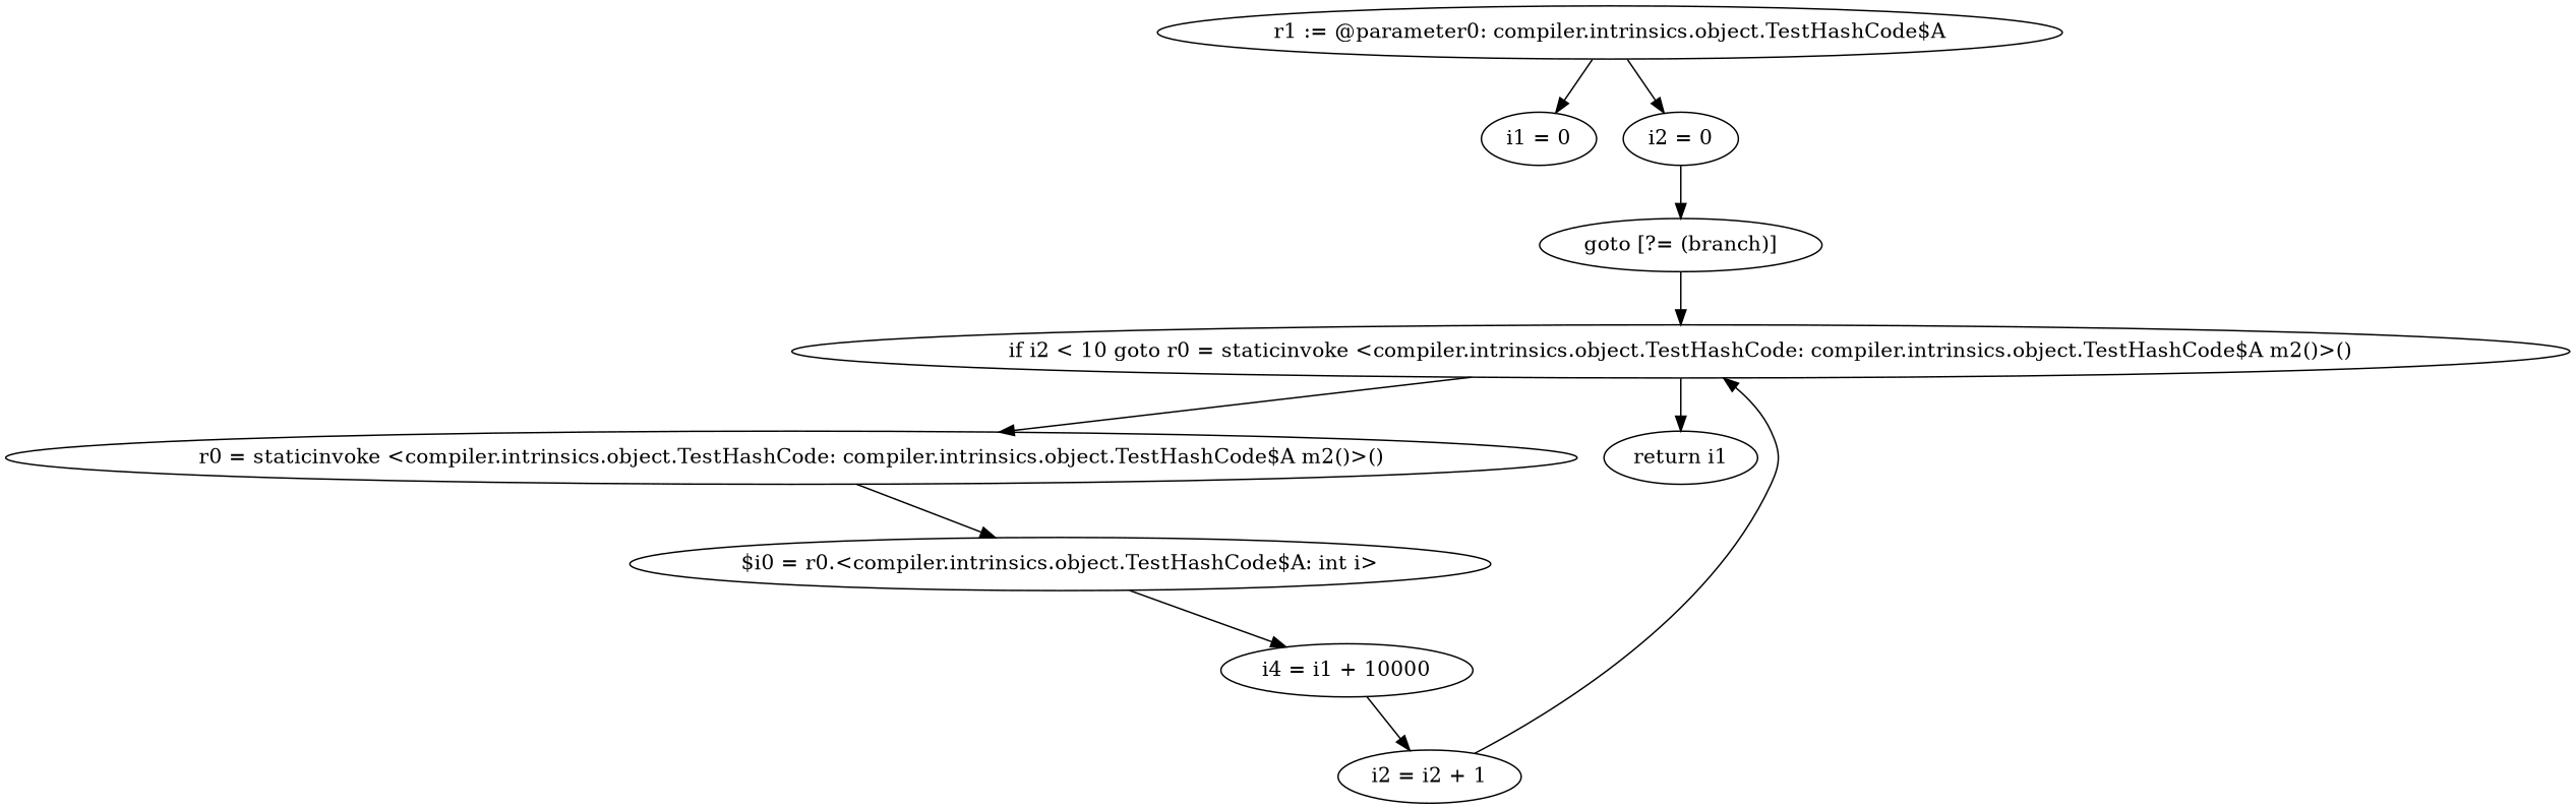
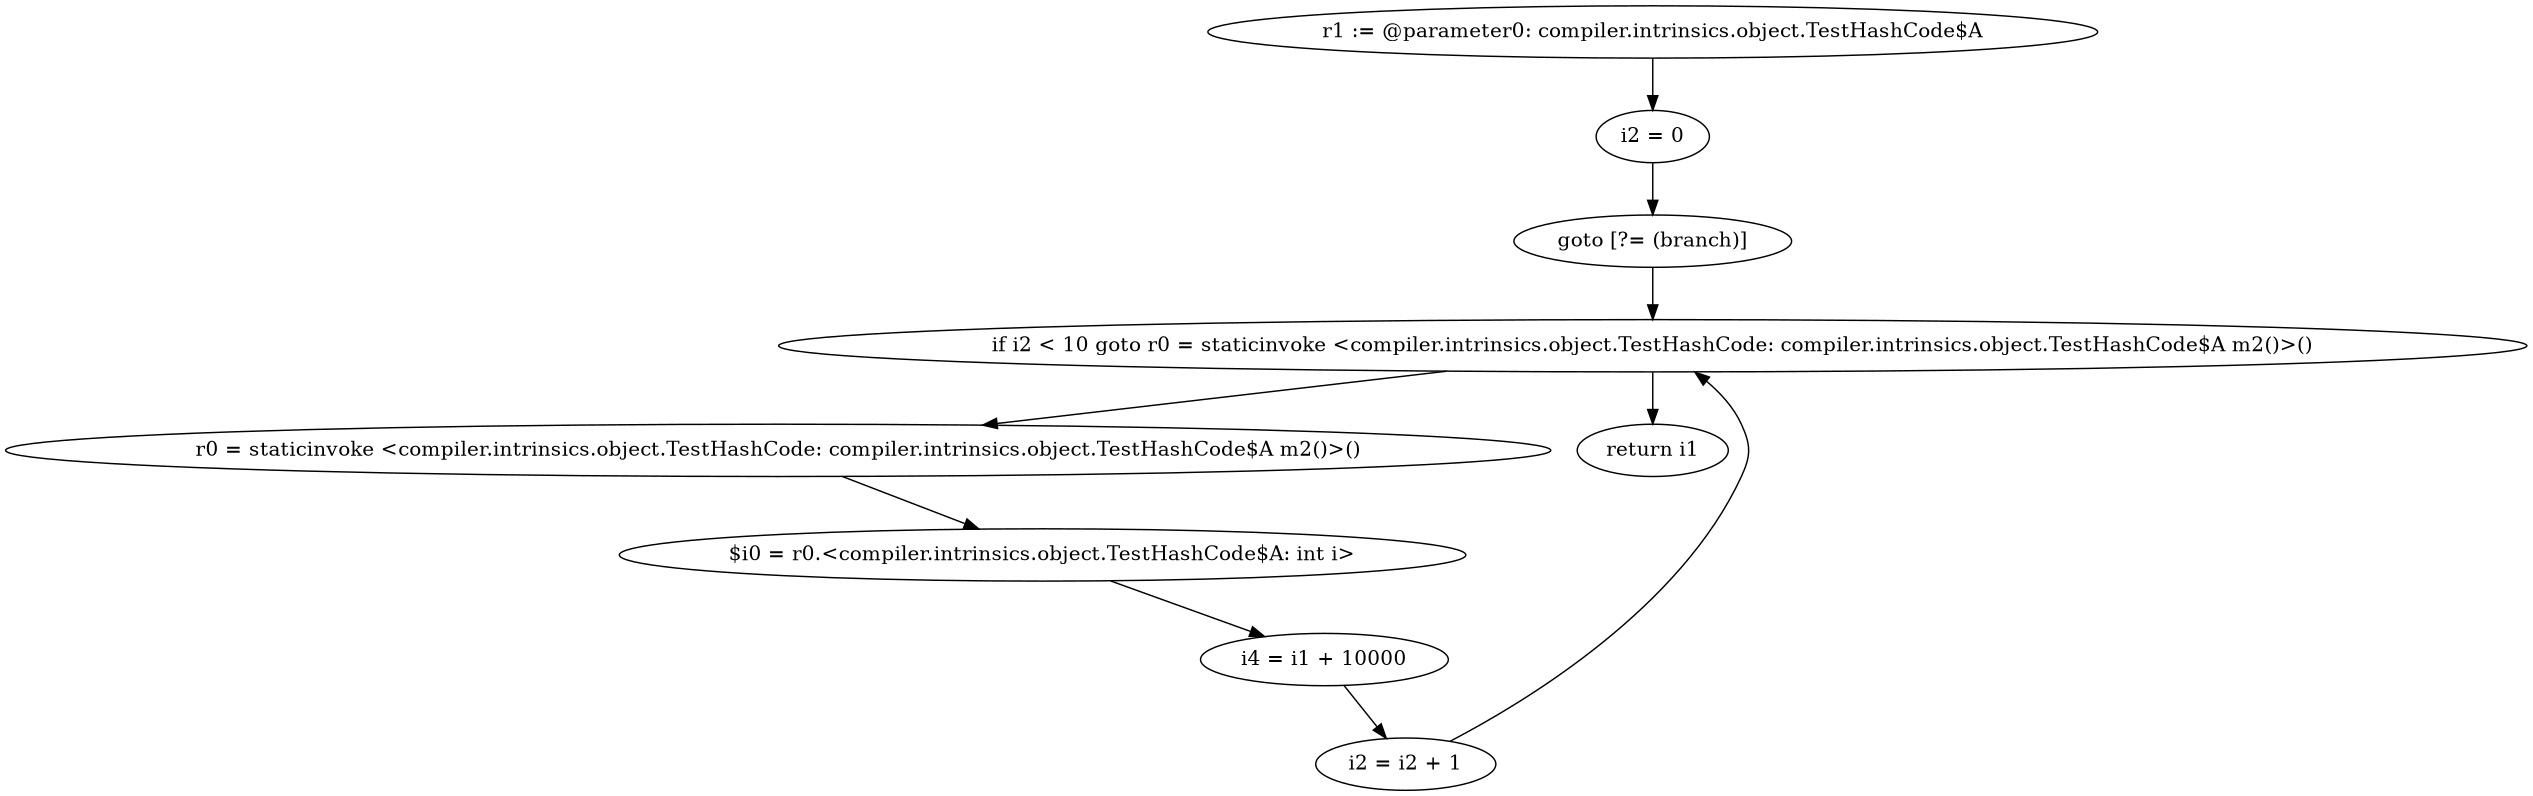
  digraph {
    "r1 := @parameter0: compiler.intrinsics.object.TestHashCode$A"
-   "i1 = 0"
    "i2 = 0"
    "goto [?= (branch)]"
    "if i2 < 10 goto r0 = staticinvoke <compiler.intrinsics.object.TestHashCode: compiler.intrinsics.object.TestHashCode$A m2()>()"
    "r0 = staticinvoke <compiler.intrinsics.object.TestHashCode: compiler.intrinsics.object.TestHashCode$A m2()>()"
    "return i1"
    "$i0 = r0.<compiler.intrinsics.object.TestHashCode$A: int i>"
    n9 [label="i4 = i1 + 10000"]
    "i2 = i2 + 1"
-   "r1 := @parameter0: compiler.intrinsics.object.TestHashCode$A" -> "i1 = 0"
    "r1 := @parameter0: compiler.intrinsics.object.TestHashCode$A" -> "i2 = 0"
    "i2 = 0" -> "goto [?= (branch)]"
    "goto [?= (branch)]" -> "if i2 < 10 goto r0 = staticinvoke <compiler.intrinsics.object.TestHashCode: compiler.intrinsics.object.TestHashCode$A m2()>()"
    "if i2 < 10 goto r0 = staticinvoke <compiler.intrinsics.object.TestHashCode: compiler.intrinsics.object.TestHashCode$A m2()>()" -> "r0 = staticinvoke <compiler.intrinsics.object.TestHashCode: compiler.intrinsics.object.TestHashCode$A m2()>()"
    "if i2 < 10 goto r0 = staticinvoke <compiler.intrinsics.object.TestHashCode: compiler.intrinsics.object.TestHashCode$A m2()>()" -> "return i1"
    "r0 = staticinvoke <compiler.intrinsics.object.TestHashCode: compiler.intrinsics.object.TestHashCode$A m2()>()" -> "$i0 = r0.<compiler.intrinsics.object.TestHashCode$A: int i>"
    "$i0 = r0.<compiler.intrinsics.object.TestHashCode$A: int i>" -> n9
    n9 -> "i2 = i2 + 1"
    "i2 = i2 + 1" -> "if i2 < 10 goto r0 = staticinvoke <compiler.intrinsics.object.TestHashCode: compiler.intrinsics.object.TestHashCode$A m2()>()"
  }
